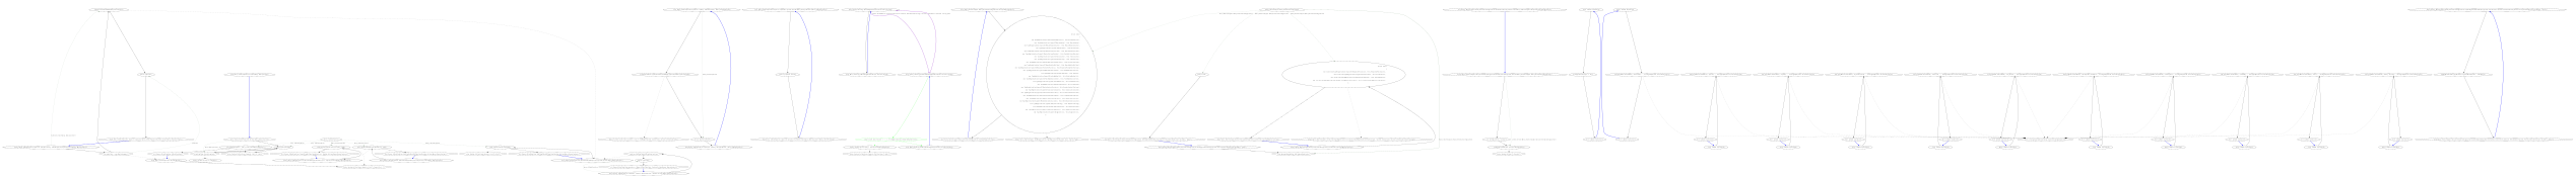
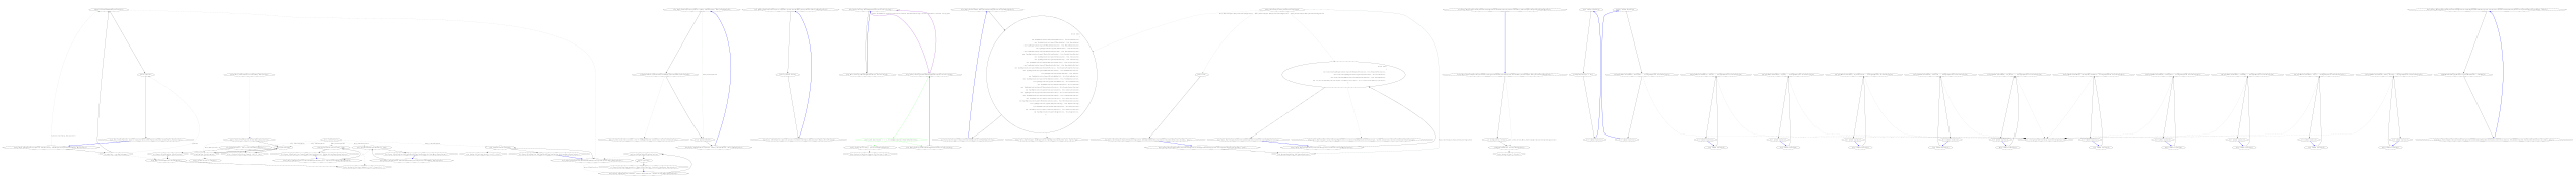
  digraph {
    fontname="IBM Plex Mono"
    node [cluster="lambda expression" file="NancyInternalConfiguration.cs" fontname="IBM Plex Mono" span="0-0"]
    edge [fontname="IBM Plex Mono" style=solid]
    n1 [cluster="Nancy.AfterPipeline.Invoke(Nancy.NancyContext)" file="DefaultRoutePatternMatcher.cs" label="Entry Nancy.AfterPipeline.Invoke(Nancy.NancyContext)" span="65-65"]
    n2 [cluster="Nancy.AfterPipeline.Invoke(Nancy.NancyContext)" file="DefaultRoutePatternMatcher.cs" label="this.pipelineItems" span="67-67"]
    n3 [cluster="Nancy.AfterPipeline.Invoke(Nancy.NancyContext)" file="DefaultRoutePatternMatcher.cs" label="pipelineItem.Invoke(context)" span="69-69"]
    n4 [cluster="System.Collections.Generic.List<T>.List()" file="DefaultRoutePatternMatcher.cs" label="Entry System.Collections.Generic.List<T>.List()"]
    n5 [cluster="System.Action<T>.Invoke(T)" file="DefaultRoutePatternMatcher.cs" label="Entry System.Action<T>.Invoke(T)"]
    n6 [cluster="Nancy.AfterPipeline.Invoke(Nancy.NancyContext)" file="DefaultRoutePatternMatcher.cs" label="Exit Nancy.AfterPipeline.Invoke(Nancy.NancyContext)" span="65-65"]
    n7 [cluster="System.Collections.Generic.List<T>.Add(T)" file="DefaultRoutePatternMatcher.cs" label="Entry System.Collections.Generic.List<T>.Add(T)"]
    n8 [cluster="Nancy.AfterPipeline.InsertItemAtPipelineIndex(int, System.Action<Nancy.NancyContext>)" file="DefaultRoutePatternMatcher.cs" label="Entry Nancy.AfterPipeline.InsertItemAtPipelineIndex(int, System.Action<Nancy.NancyContext>)" span="96-96"]
    n9 [cluster="Nancy.AfterPipeline.InsertItemAtPipelineIndex(int, System.Action<Nancy.NancyContext>)" file="DefaultRoutePatternMatcher.cs" label="this.pipelineItems.Insert(index, item)" span="98-98"]
    n10 [cluster="Nancy.AfterPipeline.InsertItemAtPipelineIndex(int, System.Action<Nancy.NancyContext>)" file="DefaultRoutePatternMatcher.cs" label="Exit Nancy.AfterPipeline.InsertItemAtPipelineIndex(int, System.Action<Nancy.NancyContext>)" span="96-96"]
    n11 [cluster="System.Collections.Generic.List<T>.Insert(int, T)" file="DefaultRoutePatternMatcher.cs" label="Entry System.Collections.Generic.List<T>.Insert(int, T)"]
    n12 [cluster="Nancy.AfterPipeline.operator +(Nancy.AfterPipeline, Nancy.AfterPipeline)" file="DefaultRoutePatternMatcher.cs" label="Entry Nancy.AfterPipeline.operator +(Nancy.AfterPipeline, Nancy.AfterPipeline)" span="59-59"]
    n13 [cluster="Nancy.AfterPipeline.operator +(Nancy.AfterPipeline, Nancy.AfterPipeline)" file="DefaultRoutePatternMatcher.cs" label="pipelineToAddTo.pipelineItems.AddRange(pipelineToAdd.pipelineItems)" span="61-61"]
    n14 [cluster="Nancy.AfterPipeline.operator +(Nancy.AfterPipeline, Nancy.AfterPipeline)" file="DefaultRoutePatternMatcher.cs" label="return pipelineToAddTo;" span="62-62"]
    n15 [cluster="System.Collections.Generic.List<T>.AddRange(System.Collections.Generic.IEnumerable<T>)" file="DefaultRoutePatternMatcher.cs" label="Entry System.Collections.Generic.List<T>.AddRange(System.Collections.Generic.IEnumerable<T>)"]
    n16 [cluster="Nancy.AfterPipeline.operator +(Nancy.AfterPipeline, Nancy.AfterPipeline)" file="DefaultRoutePatternMatcher.cs" label="Exit Nancy.AfterPipeline.operator +(Nancy.AfterPipeline, Nancy.AfterPipeline)" span="59-59"]
    n17 [cluster="Nancy.AfterPipeline.AddItemToEndOfPipeline(System.Action<Nancy.NancyContext>)" file="DefaultRoutePatternMatcher.cs" label="Entry Nancy.AfterPipeline.AddItemToEndOfPipeline(System.Action<Nancy.NancyContext>)" span="86-86"]
    n18 [cluster="Nancy.AfterPipeline.AddItemToEndOfPipeline(System.Action<Nancy.NancyContext>)" file="DefaultRoutePatternMatcher.cs" label="this.pipelineItems.Add(item)" span="88-88"]
    n19 [cluster="Nancy.AfterPipeline.AddItemToEndOfPipeline(System.Action<Nancy.NancyContext>)" file="DefaultRoutePatternMatcher.cs" label="Exit Nancy.AfterPipeline.AddItemToEndOfPipeline(System.Action<Nancy.NancyContext>)" span="86-86"]
    n20 [cluster="Nancy.AfterPipeline.operator +(Nancy.AfterPipeline, System.Action<Nancy.NancyContext>)" file="DefaultRoutePatternMatcher.cs" label="Entry Nancy.AfterPipeline.operator +(Nancy.AfterPipeline, System.Action<Nancy.NancyContext>)" span="53-53"]
    n21 [cluster="Nancy.AfterPipeline.operator +(Nancy.AfterPipeline, System.Action<Nancy.NancyContext>)" file="DefaultRoutePatternMatcher.cs" label="pipeline.AddItemToEndOfPipeline(action)" span="55-55"]
    n22 [cluster="Nancy.AfterPipeline.operator +(Nancy.AfterPipeline, System.Action<Nancy.NancyContext>)" file="DefaultRoutePatternMatcher.cs" label="return pipeline;" span="56-56"]
    n23 [cluster="Nancy.AfterPipeline.operator +(Nancy.AfterPipeline, System.Action<Nancy.NancyContext>)" file="DefaultRoutePatternMatcher.cs" label="Exit Nancy.AfterPipeline.operator +(Nancy.AfterPipeline, System.Action<Nancy.NancyContext>)" span="53-53"]
    n24 [cluster="Nancy.AfterPipeline.implicit operator System.Action<Nancy.NancyContext>(Nancy.AfterPipeline)" file="DefaultRoutePatternMatcher.cs" label="Entry Nancy.AfterPipeline.implicit operator System.Action<Nancy.NancyContext>(Nancy.AfterPipeline)" span="41-41"]
    n25 [cluster="Nancy.AfterPipeline.implicit operator System.Action<Nancy.NancyContext>(Nancy.AfterPipeline)" file="DefaultRoutePatternMatcher.cs" label="return pipeline.Invoke;" span="43-43"]
    n26 [cluster="Nancy.AfterPipeline.implicit operator System.Action<Nancy.NancyContext>(Nancy.AfterPipeline)" file="DefaultRoutePatternMatcher.cs" label="Exit Nancy.AfterPipeline.implicit operator System.Action<Nancy.NancyContext>(Nancy.AfterPipeline)" span="41-41"]
    n27 [cluster="Nancy.AfterPipeline.AddItemToStartOfPipeline(System.Action<Nancy.NancyContext>)" file="DefaultRoutePatternMatcher.cs" label="Entry Nancy.AfterPipeline.AddItemToStartOfPipeline(System.Action<Nancy.NancyContext>)" span="77-77"]
    n28 [cluster="Nancy.AfterPipeline.AddItemToStartOfPipeline(System.Action<Nancy.NancyContext>)" file="DefaultRoutePatternMatcher.cs" label="this.InsertItemAtPipelineIndex(0, item)" span="79-79"]
    n29 [cluster="Nancy.AfterPipeline.AddItemToStartOfPipeline(System.Action<Nancy.NancyContext>)" file="DefaultRoutePatternMatcher.cs" label="Exit Nancy.AfterPipeline.AddItemToStartOfPipeline(System.Action<Nancy.NancyContext>)" span="77-77"]
    n30 [cluster="Nancy.AfterPipeline.AfterPipeline()" file="DefaultRoutePatternMatcher.cs" label="Entry Nancy.AfterPipeline.AfterPipeline()" span="25-25"]
    n31 [cluster="Nancy.AfterPipeline.AfterPipeline()" file="DefaultRoutePatternMatcher.cs" label="this.pipelineItems = new List<Action<NancyContext>>()" span="27-27"]
    n32 [cluster="Nancy.AfterPipeline.AfterPipeline()" file="DefaultRoutePatternMatcher.cs" label="Exit Nancy.AfterPipeline.AfterPipeline()" span="25-25"]
    n33 [cluster="Nancy.AfterPipeline.implicit operator Nancy.AfterPipeline(System.Action<Nancy.NancyContext>)" file="DefaultRoutePatternMatcher.cs" label="Entry Nancy.AfterPipeline.implicit operator Nancy.AfterPipeline(System.Action<Nancy.NancyContext>)" span="46-46"]
    n34 [cluster="Nancy.AfterPipeline.implicit operator Nancy.AfterPipeline(System.Action<Nancy.NancyContext>)" file="DefaultRoutePatternMatcher.cs" label="var pipeline = new Bootstrapper()" span="48-48"]
    n35 [cluster="Nancy.AfterPipeline.implicit operator Nancy.AfterPipeline(System.Action<Nancy.NancyContext>)" file="DefaultRoutePatternMatcher.cs" label="pipeline.AddItemToEndOfPipeline(action)" span="49-49"]
    n36 [cluster="Nancy.AfterPipeline.implicit operator Nancy.AfterPipeline(System.Action<Nancy.NancyContext>)" file="DefaultRoutePatternMatcher.cs" label="return pipeline;" span="50-50"]
    n37 [cluster="Nancy.AfterPipeline.implicit operator Nancy.AfterPipeline(System.Action<Nancy.NancyContext>)" file="DefaultRoutePatternMatcher.cs" label="Exit Nancy.AfterPipeline.implicit operator Nancy.AfterPipeline(System.Action<Nancy.NancyContext>)" span="46-46"]
    n38 [file="DefaultRoutePatternMatcher.cs" label="Nancy.ContextFactory" cluster="" span=""]
    n39 [cluster="Nancy.Routing.IRouteSegmentExtractor.Extract(string)" file="IRouteSegmentExtractor.cs" label="Entry Nancy.Routing.IRouteSegmentExtractor.Extract(string)" span="15-15"]
    n40 [cluster="Nancy.Routing.IRouteSegmentExtractor.Extract(string)" file="IRouteSegmentExtractor.cs" label="Exit Nancy.Routing.IRouteSegmentExtractor.Extract(string)" span="15-15"]
    n41 [cluster="Nancy.Routing.DefaultRouteSegmentExtractor.Extract(string)" file="IRouteSegmentExtractor.cs" label="Entry Nancy.Routing.DefaultRouteSegmentExtractor.Extract(string)" span="28-28"]
    n42 [cluster="Nancy.Routing.DefaultRouteSegmentExtractor.Extract(string)" color=green community=0 file="IRouteSegmentExtractor.cs" label="return path.Split(new[] { '/' }, StringSplitOptions.RemoveEmptyEntries);" span="30-30"]
    n43 [cluster="Nancy.Routing.DefaultRouteSegmentExtractor.Extract(string)" file="IRouteSegmentExtractor.cs" label="Exit Nancy.Routing.DefaultRouteSegmentExtractor.Extract(string)" span="28-28"]
    n44 [cluster="string.Split(char[], System.StringSplitOptions)" file="IRouteSegmentExtractor.cs" label="Entry string.Split(char[], System.StringSplitOptions)"]
    n45 [cluster="System.Collections.Generic.ICollection<T>.Add(T)" label="Entry System.Collections.Generic.ICollection<T>.Add(T)"]
    n46 [cluster="Nancy.Bootstrapper.NancyInternalConfiguration.GetTypeRegistations()" label="Entry Nancy.Bootstrapper.NancyInternalConfiguration.GetTypeRegistations()" span="214-214"]
    n47 [cluster="Nancy.Bootstrapper.NancyInternalConfiguration.GetTypeRegistations()" label="return new[]\r\n            {\r\n                new TypeRegistration(typeof(IRouteResolver), this.RouteResolver),\r\n                new TypeRegistration(typeof(INancyEngine), this.NancyEngine),\r\n                new TypeRegistration(typeof(IModuleKeyGenerator), this.ModuleKeyGenerator),\r\n                new TypeRegistration(typeof(IRouteCache), this.RouteCache),\r\n                new TypeRegistration(typeof(IRouteCacheProvider), this.RouteCacheProvider),\r\n                new TypeRegistration(typeof(IRoutePatternMatcher), this.RoutePatternMatcher),\r\n                new TypeRegistration(typeof(IViewLocator), this.ViewLocator),\r\n                new TypeRegistration(typeof(IViewFactory), this.ViewFactory),\r\n                new TypeRegistration(typeof(INancyContextFactory), this.ContextFactory),\r\n                new TypeRegistration(typeof(INancyModuleBuilder), this.NancyModuleBuilder),\r\n                new TypeRegistration(typeof(IResponseFormatterFactory), this.ResponseFormatterFactory),\r\n                new TypeRegistration(typeof(IModelBinderLocator), this.ModelBinderLocator), \r\n                new TypeRegistration(typeof(IBinder), this.Binder), \r\n                new TypeRegistration(typeof(BindingDefaults), this.BindingDefaults), \r\n                new TypeRegistration(typeof(IFieldNameConverter), this.FieldNameConverter), \r\n                new TypeRegistration(typeof(IViewResolver), this.ViewResolver),\r\n                new TypeRegistration(typeof(IViewCache), this.ViewCache),\r\n                new TypeRegistration(typeof(IRenderContextFactory), this.RenderContextFactory),\r\n                new TypeRegistration(typeof(IViewLocationCache), this.ViewLocationCache),\r\n                new TypeRegistration(typeof(IViewLocationProvider), this.ViewLocationProvider),\r\n                new TypeRegistration(typeof(ICsrfTokenValidator), this.CsrfTokenValidator), \r\n                new TypeRegistration(typeof(IObjectSerializer), this.ObjectSerializer), \r\n                new TypeRegistration(typeof(IModelValidatorLocator), this.ModelValidatorLocator),\r\n                new TypeRegistration(typeof(IRequestTracing), this.RequestTracing),\r\n                new TypeRegistration(typeof(IRouteInvoker), this.RouteInvoker),\r\n                new TypeRegistration(typeof(IRequestDispatcher), this.RequestDispatcher),\r\n                new TypeRegistration(typeof(IDiagnostics), this.Diagnostics), \r\n            };" span="216-245"]
    n48 [cluster="Nancy.Bootstrapper.NancyInternalConfiguration.GetTypeRegistations()" label="Exit Nancy.Bootstrapper.NancyInternalConfiguration.GetTypeRegistations()" span="214-214"]
    n49 [cluster="Nancy.Bootstrapper.TypeRegistration.TypeRegistration(System.Type, System.Type)" label="Entry Nancy.Bootstrapper.TypeRegistration.TypeRegistration(System.Type, System.Type)" span="14-14"]
    n50 [cluster="Nancy.Bootstrapper.NancyInternalConfiguration.WithIgnoredAssembly(System.Func<System.Reflection.Assembly, bool>)" label="Entry Nancy.Bootstrapper.NancyInternalConfiguration.WithIgnoredAssembly(System.Func<System.Reflection.Assembly, bool>)" span="268-268"]
    n51 [cluster="Nancy.Bootstrapper.NancyInternalConfiguration.WithIgnoredAssembly(System.Func<System.Reflection.Assembly, bool>)" label="this.ignoredAssemblies.Add(ignorePredicate)" span="270-270"]
    n52 [cluster="Nancy.Bootstrapper.NancyInternalConfiguration.WithIgnoredAssembly(System.Func<System.Reflection.Assembly, bool>)" label="return this;" span="272-272"]
    n53 [cluster="Nancy.Bootstrapper.NancyInternalConfiguration.WithIgnoredAssembly(System.Func<System.Reflection.Assembly, bool>)" label="Exit Nancy.Bootstrapper.NancyInternalConfiguration.WithIgnoredAssembly(System.Func<System.Reflection.Assembly, bool>)" span="268-268"]
    n54 [cluster="Nancy.Bootstrapper.NancyInternalConfiguration.GetCollectionTypeRegistrations()" label="Entry Nancy.Bootstrapper.NancyInternalConfiguration.GetCollectionTypeRegistrations()" span="252-252"]
    n55 [cluster="Nancy.Bootstrapper.NancyInternalConfiguration.GetCollectionTypeRegistrations()" label="return new[]\r\n            {\r\n                new CollectionTypeRegistration(typeof(IResponseProcessor), this.ResponseProcessors), \r\n                new CollectionTypeRegistration(typeof(ISerializer), this.Serializers), \r\n                new CollectionTypeRegistration(typeof(IErrorHandler), this.ErrorHandlers), \r\n                new CollectionTypeRegistration(typeof(IDiagnosticsProvider), this.InteractiveDiagnosticProviders), \r\n            };" span="254-260"]
    n56 [cluster="Nancy.Bootstrapper.NancyInternalConfiguration.GetCollectionTypeRegistrations()" label="Exit Nancy.Bootstrapper.NancyInternalConfiguration.GetCollectionTypeRegistrations()" span="252-252"]
    n57 [cluster="Nancy.Bootstrapper.CollectionTypeRegistration.CollectionTypeRegistration(System.Type, System.Collections.Generic.IEnumerable<System.Type>)" label="Entry Nancy.Bootstrapper.CollectionTypeRegistration.CollectionTypeRegistration(System.Type, System.Collections.Generic.IEnumerable<System.Type>)" span="19-19"]
    n58 [cluster="Nancy.Bootstrapper.NancyInternalConfiguration.WithOverrides(System.Action<Nancy.Bootstrapper.NancyInternalConfiguration>)" label="Entry Nancy.Bootstrapper.NancyInternalConfiguration.WithOverrides(System.Action<Nancy.Bootstrapper.NancyInternalConfiguration>)" span="201-201"]
    n59 [cluster="Nancy.Bootstrapper.NancyInternalConfiguration.WithOverrides(System.Action<Nancy.Bootstrapper.NancyInternalConfiguration>)" label="var configuration = Default" span="203-203"]
    n60 [cluster="Nancy.Bootstrapper.NancyInternalConfiguration.WithOverrides(System.Action<Nancy.Bootstrapper.NancyInternalConfiguration>)" label="configurationBuilder.Invoke(configuration)" span="205-205"]
    n61 [cluster="System.Action<T>.Invoke(T)" label="Entry System.Action<T>.Invoke(T)"]
    n62 [cluster="Nancy.Bootstrapper.NancyInternalConfiguration.WithOverrides(System.Action<Nancy.Bootstrapper.NancyInternalConfiguration>)" label="Exit Nancy.Bootstrapper.NancyInternalConfiguration.WithOverrides(System.Action<Nancy.Bootstrapper.NancyInternalConfiguration>)" span="201-201"]
    n63 [label="Entry lambda expression" span="187-187"]
    n64 [label="tr.RegistrationType == null" span="187-187"]
    n65 [label="Exit lambda expression" span="187-187"]
    n66 [label="Entry lambda expression" span="35-35"]
    n67 [label="asm.FullName.StartsWith(''Microsoft.'', StringComparison.InvariantCulture)" span="35-35"]
    n68 [label="Exit lambda expression" span="35-35"]
    n69 [cluster="string.StartsWith(string, System.StringComparison)" label="Entry string.StartsWith(string, System.StringComparison)"]
    n70 [label="Entry lambda expression" span="36-36"]
    n71 [label="asm.FullName.StartsWith(''System.'', StringComparison.InvariantCulture)" span="36-36"]
    n72 [label="Exit lambda expression" span="36-36"]
    n73 [label="Entry lambda expression" span="37-37"]
    n74 [label="asm.FullName.StartsWith(''System,'', StringComparison.InvariantCulture)" span="37-37"]
    n75 [label="Exit lambda expression" span="37-37"]
    n76 [label="Entry lambda expression" span="38-38"]
    n77 [label="asm.FullName.StartsWith(''CR_ExtUnitTest'', StringComparison.InvariantCulture)" span="38-38"]
    n78 [label="Exit lambda expression" span="38-38"]
    n79 [label="Entry lambda expression" span="39-39"]
    n80 [label="asm.FullName.StartsWith(''mscorlib,'', StringComparison.InvariantCulture)" span="39-39"]
    n81 [label="Exit lambda expression" span="39-39"]
    n82 [label="Entry lambda expression" span="40-40"]
    n83 [label="asm.FullName.StartsWith(''CR_VSTest'', StringComparison.InvariantCulture)" span="40-40"]
    n84 [label="Exit lambda expression" span="40-40"]
    n85 [label="Entry lambda expression" span="41-41"]
    n86 [label="asm.FullName.StartsWith(''DevExpress.CodeRush'', StringComparison.InvariantCulture)" span="41-41"]
    n87 [label="Exit lambda expression" span="41-41"]
    n88 [label="Entry lambda expression" span="42-42"]
    n89 [label="asm.FullName.StartsWith(''IronPython'', StringComparison.InvariantCulture)" span="42-42"]
    n90 [label="Exit lambda expression" span="42-42"]
    n91 [label="Entry lambda expression" span="43-43"]
    n92 [label="asm.FullName.StartsWith(''IronRuby'', StringComparison.InvariantCulture)" span="43-43"]
    n93 [label="Exit lambda expression" span="43-43"]
    n94 [label="Entry lambda expression" span="44-44"]
    n95 [label="asm.FullName.StartsWith(''xunit'', StringComparison.InvariantCulture)" span="44-44"]
    n96 [label="Exit lambda expression" span="44-44"]
    n97 [label="Entry lambda expression" span="45-45"]
    n98 [label="asm.FullName.StartsWith(''Nancy.Testing'', StringComparison.InvariantCulture)" span="45-45"]
    n99 [label="Exit lambda expression" span="45-45"]
    n100 [cluster="Nancy.Bootstrapper.NancyInternalConfiguration.UpdateIgnoredAssemblies(System.Collections.Generic.IEnumerable<System.Func<System.Reflection.Assembly, bool>>)" label="Entry Nancy.Bootstrapper.NancyInternalConfiguration.UpdateIgnoredAssemblies(System.Collections.Generic.IEnumerable<System.Func<System.Reflection.Assembly, bool>>)" span="173-173"]
    n101 [cluster="Nancy.Bootstrapper.NancyInternalConfiguration.UpdateIgnoredAssemblies(System.Collections.Generic.IEnumerable<System.Func<System.Reflection.Assembly, bool>>)" label="AppDomainAssemblyTypeScanner.IgnoredAssemblies = assemblies" span="175-175"]
    n102 [cluster="Nancy.Bootstrapper.NancyInternalConfiguration.UpdateIgnoredAssemblies(System.Collections.Generic.IEnumerable<System.Func<System.Reflection.Assembly, bool>>)" label="Exit Nancy.Bootstrapper.NancyInternalConfiguration.UpdateIgnoredAssemblies(System.Collections.Generic.IEnumerable<System.Func<System.Reflection.Assembly, bool>>)" span="173-173"]
    n103 [label="Nancy.Bootstrapper.NancyInternalConfiguration" cluster="" span=""]
    n1 -> n2
    n1 -> n3 [color=darkseagreen4 label="Nancy.NancyContext" style=dashed]
    n2 -> n3
    n2 -> n4
    n3 -> n2
    n3 -> n5 [style=dotted]
-   n6 -> n1 [color=blue style=bold]
+   n6 -> n1 [color=blue style=dotted]
    n8 -> n9
    n9 -> n10
    n9 -> n11 [style=dotted]
    n10 -> n8 [color=blue style=bold]
    n12 -> n13
    n12 -> n14 [color=darkseagreen4 label="Nancy.AfterPipeline" style=dashed]
    n13 -> n14
    n13 -> n15 [style=dotted]
    n14 -> n16
    n16 -> n12 [color=blue style=bold]
    n17 -> n18
    n18 -> n7 [style=dotted]
    n18 -> n19
    n19 -> n17 [color=blue style=bold]
    n20 -> n21
    n20 -> n22 [color=darkseagreen4 label="Nancy.AfterPipeline" style=dashed]
    n21 -> n17 [style=dotted]
    n21 -> n22
    n22 -> n23
    n23 -> n20 [color=blue style=bold]
    n24 -> n25
    n25 -> n26
    n26 -> n24 [color=blue style=bold]
    n27 -> n28
    n28 -> n8 [style=dotted]
    n28 -> n29
    n29 -> n27 [color=blue style=bold]
    n30 -> n11
    n31 -> n4 [style=dotted]
    n31 -> n32
    n32 -> n30 [color=blue style=bold]
    n33 -> n34
    n33 -> n35 [color=darkseagreen4 label="System.Action<Nancy.NancyContext>" style=dashed]
    n34 -> n30 [style=dotted]
    n34 -> n35
    n34 -> n36 [color=darkseagreen4 label=pipeline style=dashed]
    n35 -> n17 [style=dotted]
    n35 -> n36
    n36 -> n37
    n37 -> n33 [color=blue style=bold]
    n38 -> n2 [color=darkseagreen4 label="Nancy.AfterPipeline" style=dashed]
    n38 -> n9 [color=darkseagreen4 label="Nancy.AfterPipeline" style=dashed]
    n38 -> n18 [color=darkseagreen4 label="Nancy.AfterPipeline" style=dashed]
    n38 -> n28 [color=darkseagreen4 label="Nancy.AfterPipeline" style=dashed]
    n38 -> n31 [color=darkseagreen4 label="Nancy.AfterPipeline" style=dashed]
    n39 -> n40
    n39 -> n41 [color=darkorchid label="method methodReturn System.Collections.Generic.IEnumerable<string> Extract" style=bold]
    n40 -> n39 [color=blue style=bold]
    n41 -> n39 [color=darkorchid label="Parameter variable string path" style=bold]
    n41 -> n42 [color=green]
    n42 -> n43 [color=green]
    n42 -> n44 [color=green style=dotted]
    n43 -> n41 [color=blue style=bold]
    n44 -> n45 [style=dotted]
    n46 -> n47
    n47 -> n48
    n47 -> n49 [style=dotted]
    n48 -> n46 [color=blue style=bold]
    n50 -> n51
    n52 -> n53
    n53 -> n50 [color=blue style=bold]
    n54 -> n55
    n55 -> n56
    n55 -> n57 [style=dotted]
    n56 -> n54 [color=blue style=bold]
    n58 -> n59
    n58 -> n60 [color=darkseagreen4 label="System.Action<Nancy.Bootstrapper.NancyInternalConfiguration>" style=dashed]
    n59 -> n60
    n60 -> n61 [style=dotted]
    n62 -> n58 [color=blue style=bold]
    n63 -> n64
    n64 -> n65
    n65 -> n63 [color=blue style=bold]
    n66 -> n67
    n67 -> n68
    n67 -> n69 [style=dotted]
    n68 -> n66 [color=blue style=bold]
    n70 -> n71
    n71 -> n69 [style=dotted]
    n71 -> n72
    n72 -> n70 [color=blue style=bold]
    n73 -> n74
    n74 -> n69 [style=dotted]
    n74 -> n75
    n75 -> n73 [color=blue style=bold]
    n76 -> n77
    n77 -> n69 [style=dotted]
    n77 -> n78
    n78 -> n76 [color=blue style=bold]
    n79 -> n80
    n80 -> n69 [style=dotted]
    n80 -> n81
    n81 -> n79 [color=blue style=bold]
    n82 -> n83
    n83 -> n69 [style=dotted]
    n83 -> n84
    n84 -> n82 [color=blue style=bold]
    n85 -> n86
    n86 -> n69 [style=dotted]
    n86 -> n87
    n87 -> n85 [color=blue style=bold]
    n88 -> n89
    n89 -> n69 [style=dotted]
    n89 -> n90
    n90 -> n88 [color=blue style=bold]
    n91 -> n92
    n92 -> n69 [style=dotted]
    n92 -> n93
    n93 -> n91 [color=blue style=bold]
    n94 -> n95
    n95 -> n69 [style=dotted]
    n95 -> n96
    n96 -> n94 [color=blue style=bold]
    n97 -> n98
    n98 -> n69 [style=dotted]
    n98 -> n99
    n99 -> n97 [color=blue style=bold]
    n100 -> n101
    n101 -> n102
    n102 -> n100 [color=blue style=bold]
    n103 -> n47 [color=darkseagreen4 label="Nancy.Bootstrapper.NancyInternalConfiguration" style=dashed]
    n103 -> n51 [color=darkseagreen4 label="Nancy.Bootstrapper.NancyInternalConfiguration"]
    n103 -> n52 [color=darkseagreen4 label="Nancy.Bootstrapper.NancyInternalConfiguration" style=dashed]
    n103 -> n55 [color=darkseagreen4 label="Nancy.Bootstrapper.NancyInternalConfiguration" style=dashed]
  }
